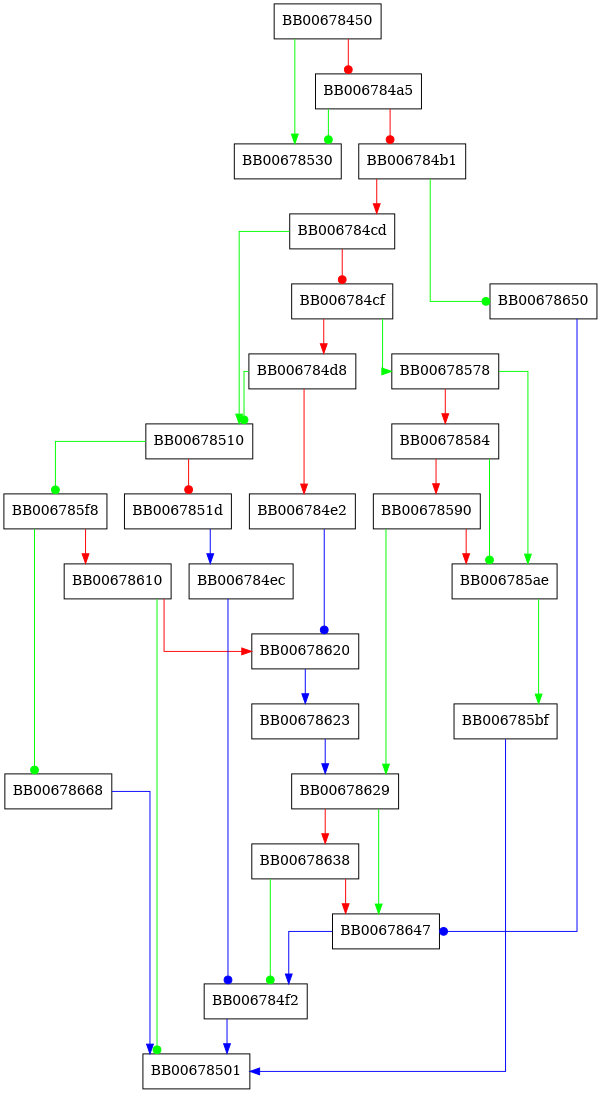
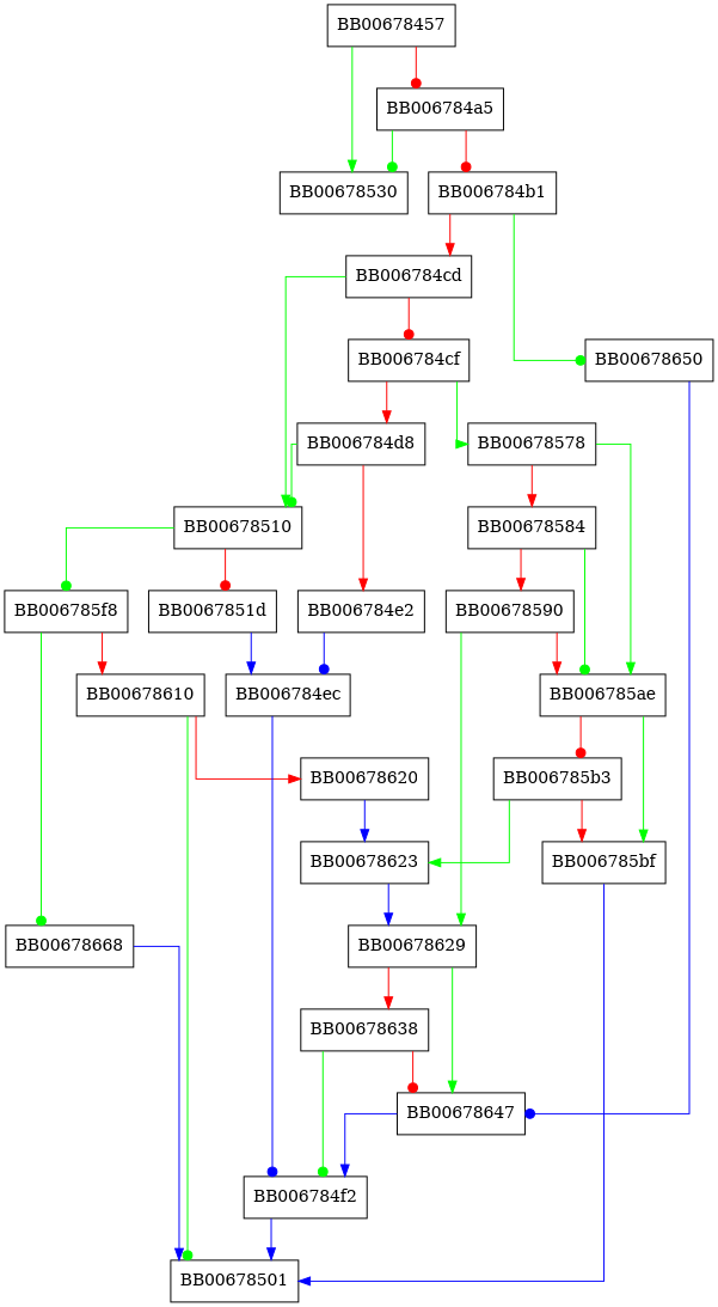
  digraph {
    splines=ortho
    node [shape=box]
    edge [arrowhead=normal color=green]
-   BB00678450
+   BB00678450 [label=BB00678457]
    BB00678530
    BB006784a5
    BB006784b1
    BB00678650
    BB006784cd
    BB00678647
    BB00678510
    BB006784cf
    BB006784f2
    BB006785f8
    BB0067851d
    BB00678578
    BB006784d8
    BB00678668
    BB00678610
    BB006784ec
    BB006785ae
    BB00678584
    BB006784e2
    BB006785bf
+   BB006785b3
    BB00678590
    BB00678501
    BB00678620
    BB00678623
    BB00678629
    BB00678638
    BB00678450 -> BB00678530
    BB00678450 -> BB006784a5 [arrowhead=dot color=red]
    BB006784a5 -> BB00678530 [arrowhead=dot]
    BB006784a5 -> BB006784b1 [arrowhead=dot color=red]
    BB006784b1 -> BB00678650 [arrowhead=dot]
    BB006784b1 -> BB006784cd [color=red]
    BB00678650 -> BB00678647 [arrowhead=dot color=blue]
    BB006784cd -> BB00678510
    BB006784cd -> BB006784cf [arrowhead=dot color=red]
    BB00678647 -> BB006784f2 [color=blue]
    BB00678510 -> BB006785f8 [arrowhead=dot]
    BB00678510 -> BB0067851d [arrowhead=dot color=red]
    BB006784cf -> BB00678578
    BB006784cf -> BB006784d8 [color=red]
    BB006784f2 -> BB00678501 [color=blue]
    BB006785f8 -> BB00678668 [arrowhead=dot]
    BB006785f8 -> BB00678610 [color=red]
    BB0067851d -> BB006784ec [color=blue]
    BB00678578 -> BB006785ae
    BB00678578 -> BB00678584 [color=red]
    BB006784d8 -> BB00678510 [arrowhead=dot]
    BB006784d8 -> BB006784e2 [color=red]
    BB00678668 -> BB00678501 [color=blue]
    BB00678610 -> BB00678501 [arrowhead=dot]
    BB00678610 -> BB00678620 [color=red]
    BB006784ec -> BB006784f2 [arrowhead=dot color=blue]
    BB006785ae -> BB006785bf
+   BB006785ae -> BB006785b3 [arrowhead=dot color=red]
    BB00678584 -> BB006785ae [arrowhead=dot]
    BB00678584 -> BB00678590 [color=red]
-   BB006784e2 -> BB00678620 [arrowhead=dot color=blue]
+   BB006784e2 -> BB006784ec [arrowhead=dot color=blue]
    BB006785bf -> BB00678501 [color=blue]
+   BB006785b3 -> BB006785bf [color=red]
+   BB006785b3 -> BB00678623
    BB00678590 -> BB006785ae [color=red]
    BB00678590 -> BB00678629
    BB00678620 -> BB00678623 [color=blue]
    BB00678623 -> BB00678629 [color=blue]
    BB00678629 -> BB00678647
    BB00678629 -> BB00678638 [color=red]
-   BB00678638 -> BB00678647 [color=red]
+   BB00678638 -> BB00678647 [arrowhead=dot color=red]
    BB00678638 -> BB006784f2 [arrowhead=dot]
  }
